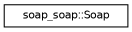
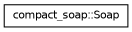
  digraph {
    rankdir=TB
-   n1 [color=black fillcolor=white fontname=Helvetica fontsize=10 height=0.2 label="soap_soap::Soap" shape=record style=filled width=0.4]
+   n1 [color=black fillcolor=white fontname=Helvetica fontsize=10 height=0.2 label="compact_soap::Soap" shape=record style=filled width=0.4]
  }
